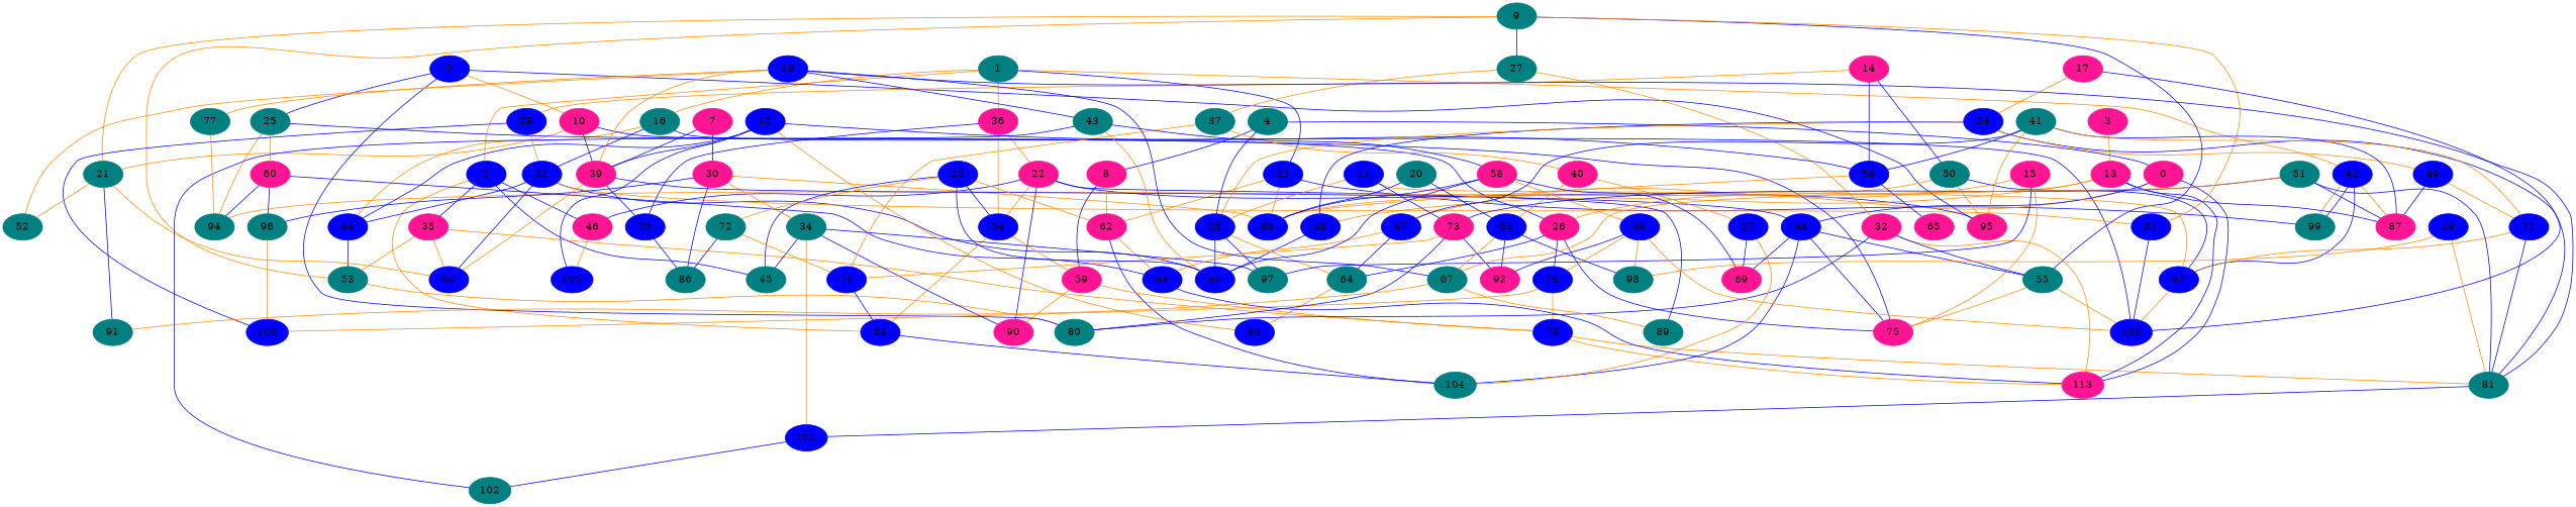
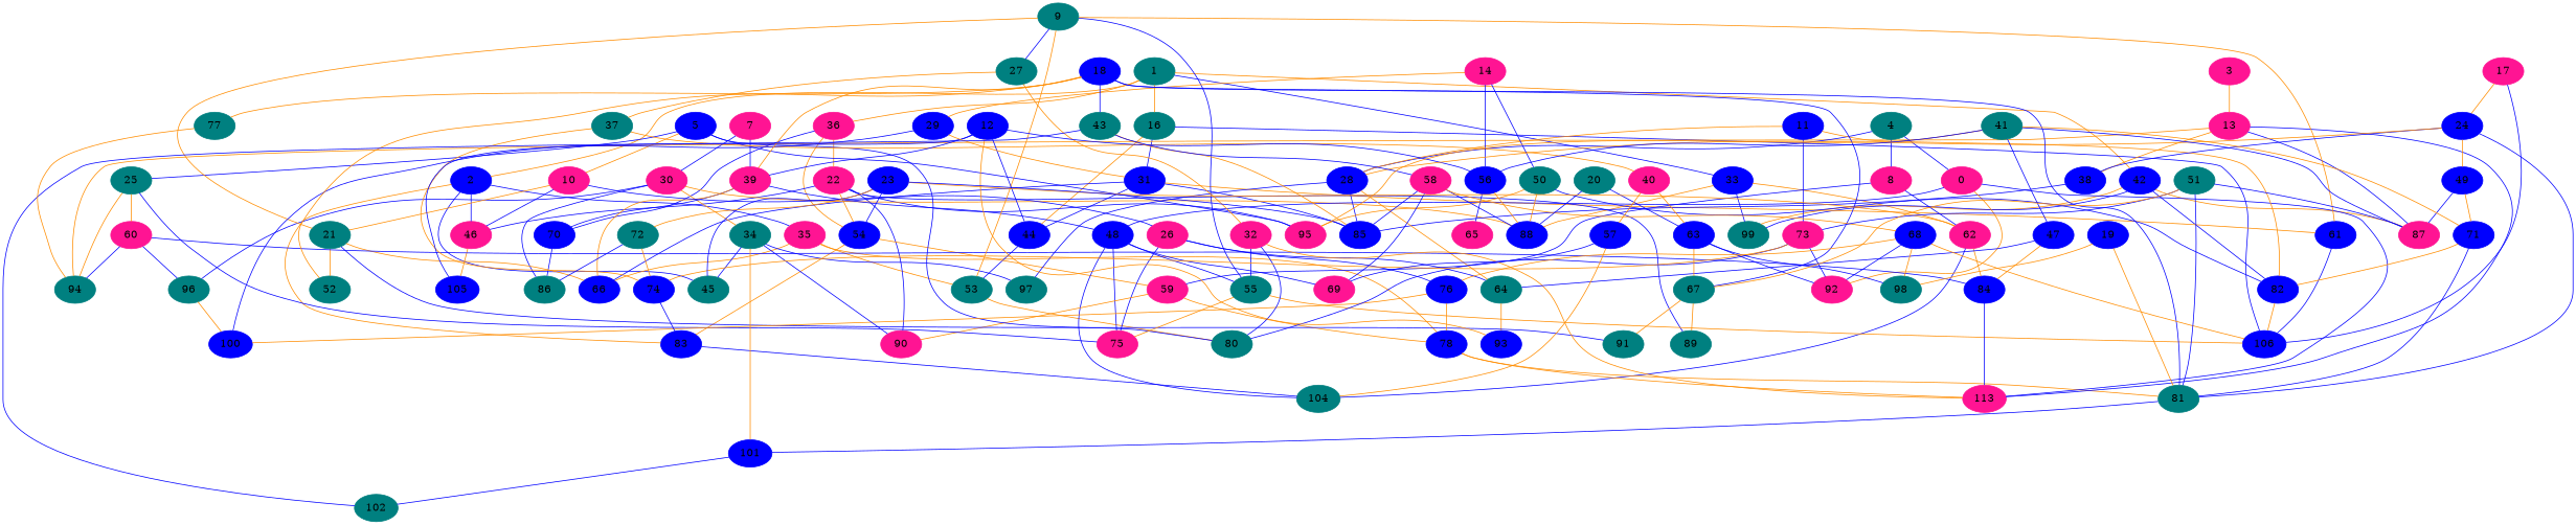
  graph {
    node [color=blue style=filled]
    edge [color=blue]
    1 [color=teal]
    2
    16 [color=teal]
    33
    36 [color=deeppink]
    42
    35 [color=deeppink]
    45 [color=teal]
    46 [color=deeppink]
    83
    44
    31
    106
    62 [color=deeppink]
    88
    99 [color=teal]
    22 [color=deeppink]
    54
    70
    82
    87 [color=deeppink]
    53 [color=teal]
    66
    78
    105
    104 [color=teal]
    3 [color=deeppink]
    13 [color=deeppink]
    7 [color=deeppink]
    30 [color=deeppink]
    39 [color=deeppink]
    n32 [color=deeppink label=113]
    38
    94 [color=teal]
    4 [color=teal]
    n36 [color=deeppink label=0]
    8 [color=deeppink]
    28
    26 [color=deeppink]
    48
    59 [color=deeppink]
    97 [color=teal]
    85
    64 [color=teal]
    10 [color=deeppink]
    5
    25 [color=teal]
    80 [color=teal]
    95 [color=deeppink]
    21 [color=teal]
    60 [color=deeppink]
    75 [color=deeppink]
    76
    55 [color=teal]
    69 [color=deeppink]
    34 [color=teal]
    86 [color=teal]
    96 [color=teal]
    90 [color=deeppink]
    84
    9 [color=teal]
    27 [color=teal]
    61
    52 [color=teal]
    91 [color=teal]
    32 [color=deeppink]
    37 [color=teal]
    11
    73 [color=deeppink]
    74
    92 [color=deeppink]
    12
    56
    93
    65 [color=deeppink]
    14 [color=deeppink]
    29
    50 [color=teal]
    100
-   15 [color=deeppink]
    47
    17 [color=deeppink]
    24
    81 [color=teal]
    49
    18
    43 [color=teal]
    67 [color=teal]
    77 [color=teal]
    58 [color=deeppink]
    102 [color=teal]
    89 [color=teal]
    101
    19
    98 [color=teal]
    20 [color=teal]
    63
    23
    72 [color=teal]
    71
    40 [color=deeppink]
    57
    41 [color=teal]
    68
    51 [color=teal]
    1 -- 2 [color=darkorange]
    1 -- 16 [color=darkorange]
    1 -- 33
    1 -- 36 [color=darkorange]
    1 -- 42 [color=darkorange]
    2 -- 35
    2 -- 45
    2 -- 46
    2 -- 83 [color=darkorange]
    16 -- 44 [color=darkorange]
    16 -- 31
    16 -- 106
    33 -- 62 [color=darkorange]
    33 -- 88 [color=darkorange]
    33 -- 99
    36 -- 22 [color=darkorange]
    36 -- 54 [color=darkorange]
    36 -- 70
    42 -- 99 [color=darkorange]
    42 -- 99
    42 -- 82
    42 -- 87 [color=darkorange]
    35 -- 53 [color=darkorange]
    35 -- 66 [color=darkorange]
    35 -- 78 [color=darkorange]
    46 -- 105 [color=darkorange]
    83 -- 104
    44 -- 53
    31 -- 44
    31 -- 66
    31 -- 85
    31 -- 61 [color=darkorange]
    62 -- 104
    62 -- 84 [color=darkorange]
    22 -- 46
    22 -- 54 [color=darkorange]
    22 -- 95
    22 -- 90
    22 -- 89
    54 -- 83 [color=darkorange]
    54 -- 59 [color=darkorange]
    70 -- 86
    82 -- 106 [color=darkorange]
    53 -- 80 [color=darkorange]
    78 -- n32 [color=darkorange]
    78 -- 81 [color=darkorange]
    3 -- 13 [color=darkorange]
    13 -- 87
    13 -- n32
    13 -- 38 [color=darkorange]
    13 -- 94 [color=darkorange]
    7 -- 30
    7 -- 39
    30 -- 88 [color=darkorange]
    30 -- 34 [color=darkorange]
    30 -- 86
    30 -- 96
    39 -- 70
    39 -- 66 [color=darkorange]
    39 -- 48
    38 -- 85
    4 -- n36
    4 -- 8
    4 -- 28
    n36 -- n32
-   n36 -- 26 [color=darkorange]
+   n36 -- 92 [color=darkorange]
    n36 -- 48
-   8 -- 62 [color=darkorange]
+   8 -- 62
    8 -- 59
    28 -- 97
    28 -- 85
    28 -- 64 [color=darkorange]
    26 -- 64
    26 -- 75
    26 -- 76
    48 -- 104
    48 -- 75
    48 -- 55
    48 -- 69
    59 -- 78 [color=darkorange]
    59 -- 90 [color=darkorange]
    64 -- 93 [color=darkorange]
-   10 -- 39
+   10 -- 46
    10 -- 26
    10 -- 21 [color=darkorange]
    5 -- 10 [color=darkorange]
    5 -- 25
    5 -- 80
    5 -- 95
    25 -- 94 [color=darkorange]
    25 -- 60 [color=darkorange]
    25 -- 75
    21 -- 66 [color=darkorange]
    21 -- 52 [color=darkorange]
    21 -- 91
    60 -- 94
    60 -- 96
    60 -- 84
    76 -- 78 [color=darkorange]
    76 -- 100 [color=darkorange]
    55 -- 106 [color=darkorange]
    55 -- 75 [color=darkorange]
    34 -- 45
    34 -- 97
    34 -- 90
    34 -- 101 [color=darkorange]
    96 -- 100 [color=darkorange]
    84 -- n32
    9 -- 53 [color=darkorange]
    9 -- 21 [color=darkorange]
    9 -- 55
    9 -- 27
    9 -- 61 [color=darkorange]
    27 -- 32 [color=darkorange]
    27 -- 37 [color=darkorange]
    61 -- 106
    32 -- n32 [color=darkorange]
    32 -- 80
    32 -- 55
    37 -- 74 [color=darkorange]
    37 -- 40 [color=darkorange]
    11 -- 82 [color=darkorange]
    11 -- 28 [color=darkorange]
    11 -- 73
    73 -- 80
    73 -- 74 [color=darkorange]
    73 -- 92
    74 -- 83
    12 -- 44
    12 -- 105
    12 -- 39
    12 -- 56
    12 -- 93 [color=darkorange]
    56 -- 88 [color=darkorange]
    56 -- 65
    14 -- 56
    14 -- 29 [color=darkorange]
    14 -- 50
    29 -- 31 [color=darkorange]
    29 -- 100
    50 -- 88 [color=darkorange]
    50 -- 82
    50 -- 95 [color=darkorange]
-   15 -- 97
-   15 -- 75 [color=darkorange]
-   15 -- 47 [color=darkorange]
    47 -- 64
    47 -- 84 [color=darkorange]
    17 -- 106
    17 -- 24 [color=darkorange]
    24 -- 38
    24 -- 28 [color=darkorange]
    24 -- 81
    24 -- 49 [color=darkorange]
    81 -- 101
    49 -- 87
    49 -- 71 [color=darkorange]
    18 -- 39 [color=darkorange]
    18 -- 52 [color=darkorange]
    18 -- 81
    18 -- 43
    18 -- 67
    18 -- 77 [color=darkorange]
    43 -- 85 [color=darkorange]
    43 -- 58
    43 -- 102
    67 -- 91 [color=darkorange]
    67 -- 89 [color=darkorange]
    77 -- 94 [color=darkorange]
    58 -- 88
    58 -- 85
    58 -- 69
    58 -- 68 [color=darkorange]
    101 -- 102
    19 -- 81 [color=darkorange]
    19 -- 98 [color=darkorange]
    20 -- 88
    20 -- 63
    63 -- 92
    63 -- 67 [color=darkorange]
    63 -- 98
    23 -- 45
    23 -- 62 [color=darkorange]
    23 -- 54
    23 -- 85
    23 -- 72 [color=darkorange]
    72 -- 86
    72 -- 74 [color=darkorange]
    71 -- 82 [color=darkorange]
    71 -- 81
    40 -- 63 [color=darkorange]
    40 -- 57 [color=darkorange]
    57 -- 104 [color=darkorange]
    57 -- 69
    41 -- 87
    41 -- 95 [color=darkorange]
    41 -- 56
    41 -- 47
    41 -- 71 [color=darkorange]
    68 -- 106 [color=darkorange]
    68 -- 76 [color=darkorange]
    68 -- 92
    68 -- 98 [color=darkorange]
    51 -- 87
    51 -- 73
    51 -- 81
    51 -- 67 [color=darkorange]
  }
